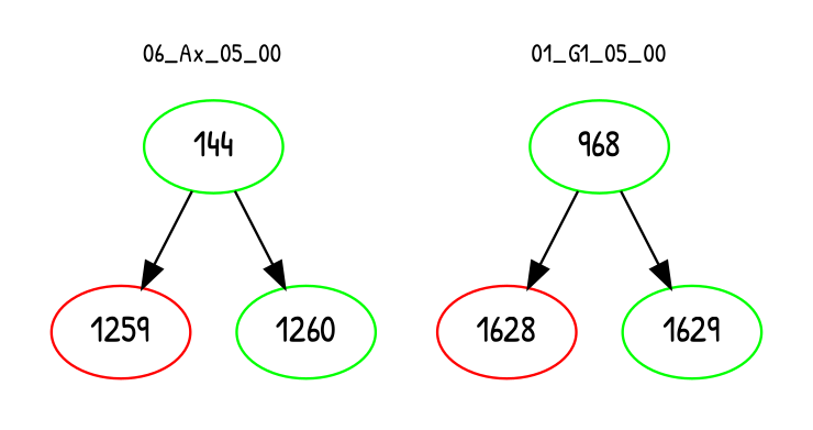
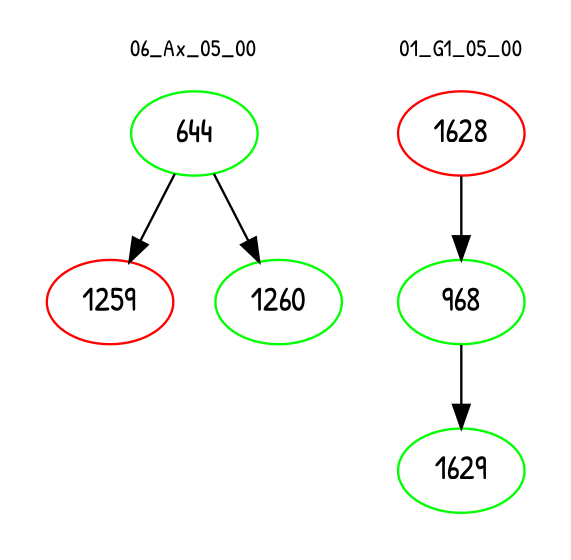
  digraph {
    fontname="Patrick Hand"
    node [color=green fontname="Patrick Hand"]
    edge [color=black fontname="Patrick Hand"]
-   n1 [label=144]
+   n1 [label=644]
    n2 [color=red label=1259]
    n3 [label=1260]
    n4 [label=968]
    n5 [color=red label=1628]
    n6 [label=1629]
    subgraph cluster_1 {
      color=white
      fontsize=10
      label="06_Ax_05_00"
      n1
      n2
      n3
    }
    subgraph cluster_2 {
      color=white
      fontsize=10
      label="01_G1_05_00"
      n4
      n5
      n6
    }
    n1 -> n2
    n1 -> n3
-   n4 -> n5
+   n5 -> n4
    n4 -> n6
  }
